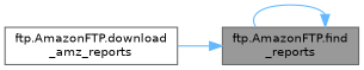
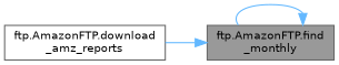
  digraph {
    rankdir=RL
    node [fontname=Helvetica fontsize=10 shape=box style=filled]
    edge [color=steelblue1 dir=back fontname=Helvetica fontsize=10 labelfontname=Helvetica labelfontsize=10 style=solid]
-   n1 [color=gray40 fillcolor=grey60 fontcolor=black height=0.2 label="ftp.AmazonFTP.find\l_reports" width=0.4]
+   n1 [color=gray40 fillcolor=grey60 fontcolor=black height=0.2 label="ftp.AmazonFTP.find\l_monthly" width=0.4]
    n2 [color=grey40 fillcolor=white height=0.2 label="ftp.AmazonFTP.download\l_amz_reports" width=0.4]
    n1 -> n1
    n1 -> n2
  }
